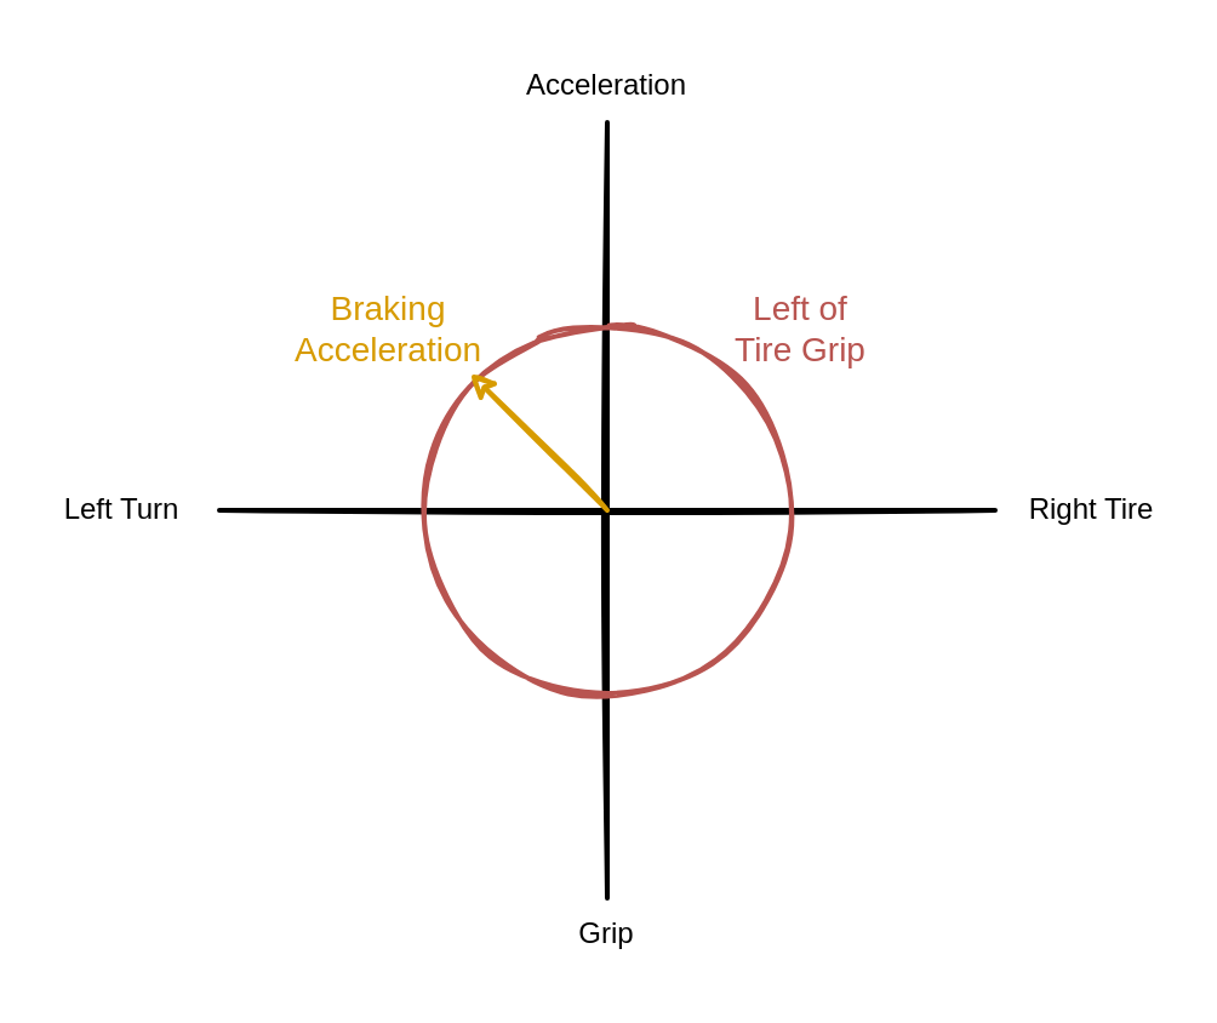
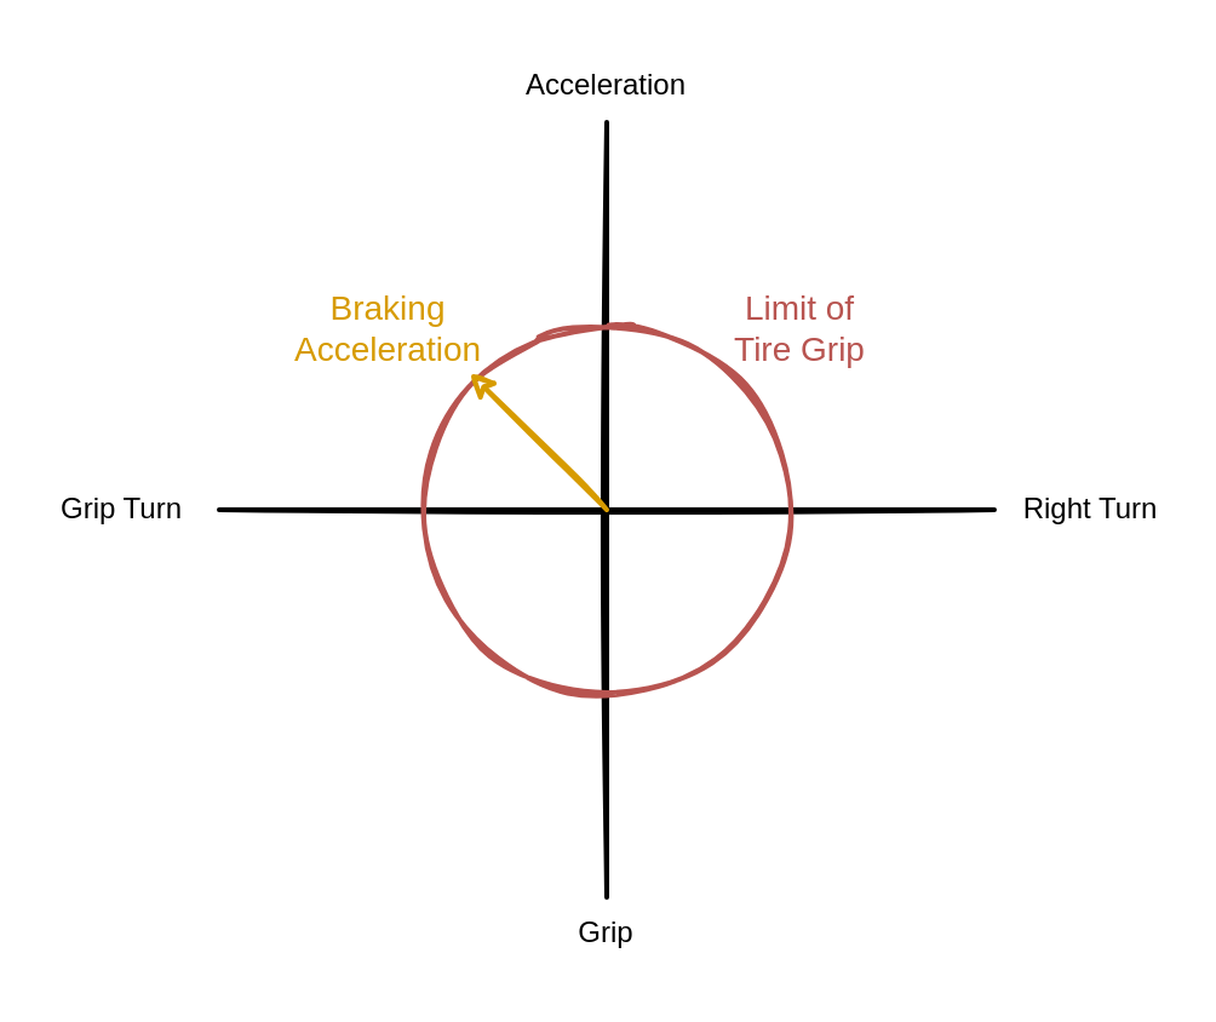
  <mxCell id="0" />
  <mxCell id="1" parent="0" />
  <mxCell id="2" value="" style="endArrow=none;html=1;rounded=0;sketch=1;strokeWidth=2;" edge="1" parent="1"><mxGeometry width="50" height="50" relative="1" as="geometry"><mxPoint x="250" y="370" as="sourcePoint" /><mxPoint x="250" y="50" as="targetPoint" /></mxGeometry></mxCell>
  <mxCell id="3" value="" style="endArrow=none;html=1;rounded=0;sketch=1;strokeWidth=2;" edge="1" parent="1"><mxGeometry width="50" height="50" relative="1" as="geometry"><mxPoint x="410" y="210" as="sourcePoint" /><mxPoint x="90" y="210" as="targetPoint" /></mxGeometry></mxCell>
  <mxCell id="4" value="" style="ellipse;whiteSpace=wrap;html=1;aspect=fixed;fillColor=none;strokeWidth=2;sketch=1;strokeColor=#b85450;" vertex="1" parent="1"><mxGeometry x="170" y="130" width="160" height="160" as="geometry" /></mxCell>
- <mxCell id="5" value="Left Turn" style="text;html=1;strokeColor=none;fillColor=none;align=center;verticalAlign=middle;whiteSpace=wrap;rounded=0;sketch=1;" vertex="1" parent="1"><mxGeometry x="20" y="195" width="60" height="30" as="geometry" /></mxCell>
- <mxCell id="6" value="Right Tire" style="text;html=1;strokeColor=none;fillColor=none;align=center;verticalAlign=middle;whiteSpace=wrap;rounded=0;sketch=1;" vertex="1" parent="1"><mxGeometry x="420" y="195" width="60" height="30" as="geometry" /></mxCell>
+ <mxCell id="5" value="Grip Turn" style="text;html=1;strokeColor=none;fillColor=none;align=center;verticalAlign=middle;whiteSpace=wrap;rounded=0;sketch=1;" vertex="1" parent="1"><mxGeometry x="20" y="195" width="60" height="30" as="geometry" /></mxCell>
+ <mxCell id="6" value="Right Turn" style="text;html=1;strokeColor=none;fillColor=none;align=center;verticalAlign=middle;whiteSpace=wrap;rounded=0;sketch=1;" vertex="1" parent="1"><mxGeometry x="420" y="195" width="60" height="30" as="geometry" /></mxCell>
  <mxCell id="7" value="Acceleration" style="text;html=1;strokeColor=none;fillColor=none;align=center;verticalAlign=middle;whiteSpace=wrap;rounded=0;sketch=1;" vertex="1" parent="1"><mxGeometry x="220" y="20" width="60" height="30" as="geometry" /></mxCell>
  <mxCell id="8" value="Grip" style="text;html=1;strokeColor=none;fillColor=none;align=center;verticalAlign=middle;whiteSpace=wrap;rounded=0;sketch=1;" vertex="1" parent="1"><mxGeometry x="220" y="370" width="60" height="30" as="geometry" /></mxCell>
  <mxCell id="9" value="" style="endArrow=classic;html=1;rounded=0;sketch=1;strokeWidth=2;exitX=0.5;exitY=0.5;exitDx=0;exitDy=0;exitPerimeter=0;entryX=0;entryY=0;entryDx=0;entryDy=0;fillColor=#ffe6cc;strokeColor=#d79b00;" edge="1" parent="1" source="4" target="4"><mxGeometry width="50" height="50" relative="1" as="geometry"><mxPoint x="150" y="170" as="sourcePoint" /><mxPoint x="200" y="120" as="targetPoint" /></mxGeometry></mxCell>
  <mxCell id="10" value="Braking Acceleration" style="text;html=1;strokeColor=none;fillColor=none;align=center;verticalAlign=middle;whiteSpace=wrap;rounded=0;sketch=1;fontColor=#D79B00;fontSize=14;" vertex="1" parent="1"><mxGeometry x="130" y="120" width="60" height="30" as="geometry" /></mxCell>
- <mxCell id="11" value="Left of Tire Grip" style="text;html=1;strokeColor=none;fillColor=none;align=center;verticalAlign=middle;whiteSpace=wrap;rounded=0;sketch=1;fontColor=#B85450;fontSize=14;" vertex="1" parent="1"><mxGeometry x="300" y="120" width="60" height="30" as="geometry" /></mxCell>
+ <mxCell id="11" value="Limit of Tire Grip" style="text;html=1;strokeColor=none;fillColor=none;align=center;verticalAlign=middle;whiteSpace=wrap;rounded=0;sketch=1;fontColor=#B85450;fontSize=14;" vertex="1" parent="1"><mxGeometry x="300" y="120" width="60" height="30" as="geometry" /></mxCell>
